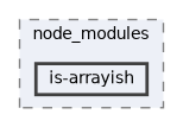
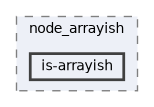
  digraph {
    compound=true
    n1 [color=grey25 fillcolor="#edf0f7" fontname=Helvetica fontsize=10 height=0.2 label="is-arrayish" shape=box style="filled,bold" width=0.4]
    subgraph cluster_1 {
      bgcolor="#edf0f7"
      fontname=Helvetica
      fontsize=10
-     label=node_modules
+     label=node_arrayish
      pencolor=grey50
      style="filled,dashed"
      n1
    }
  }
